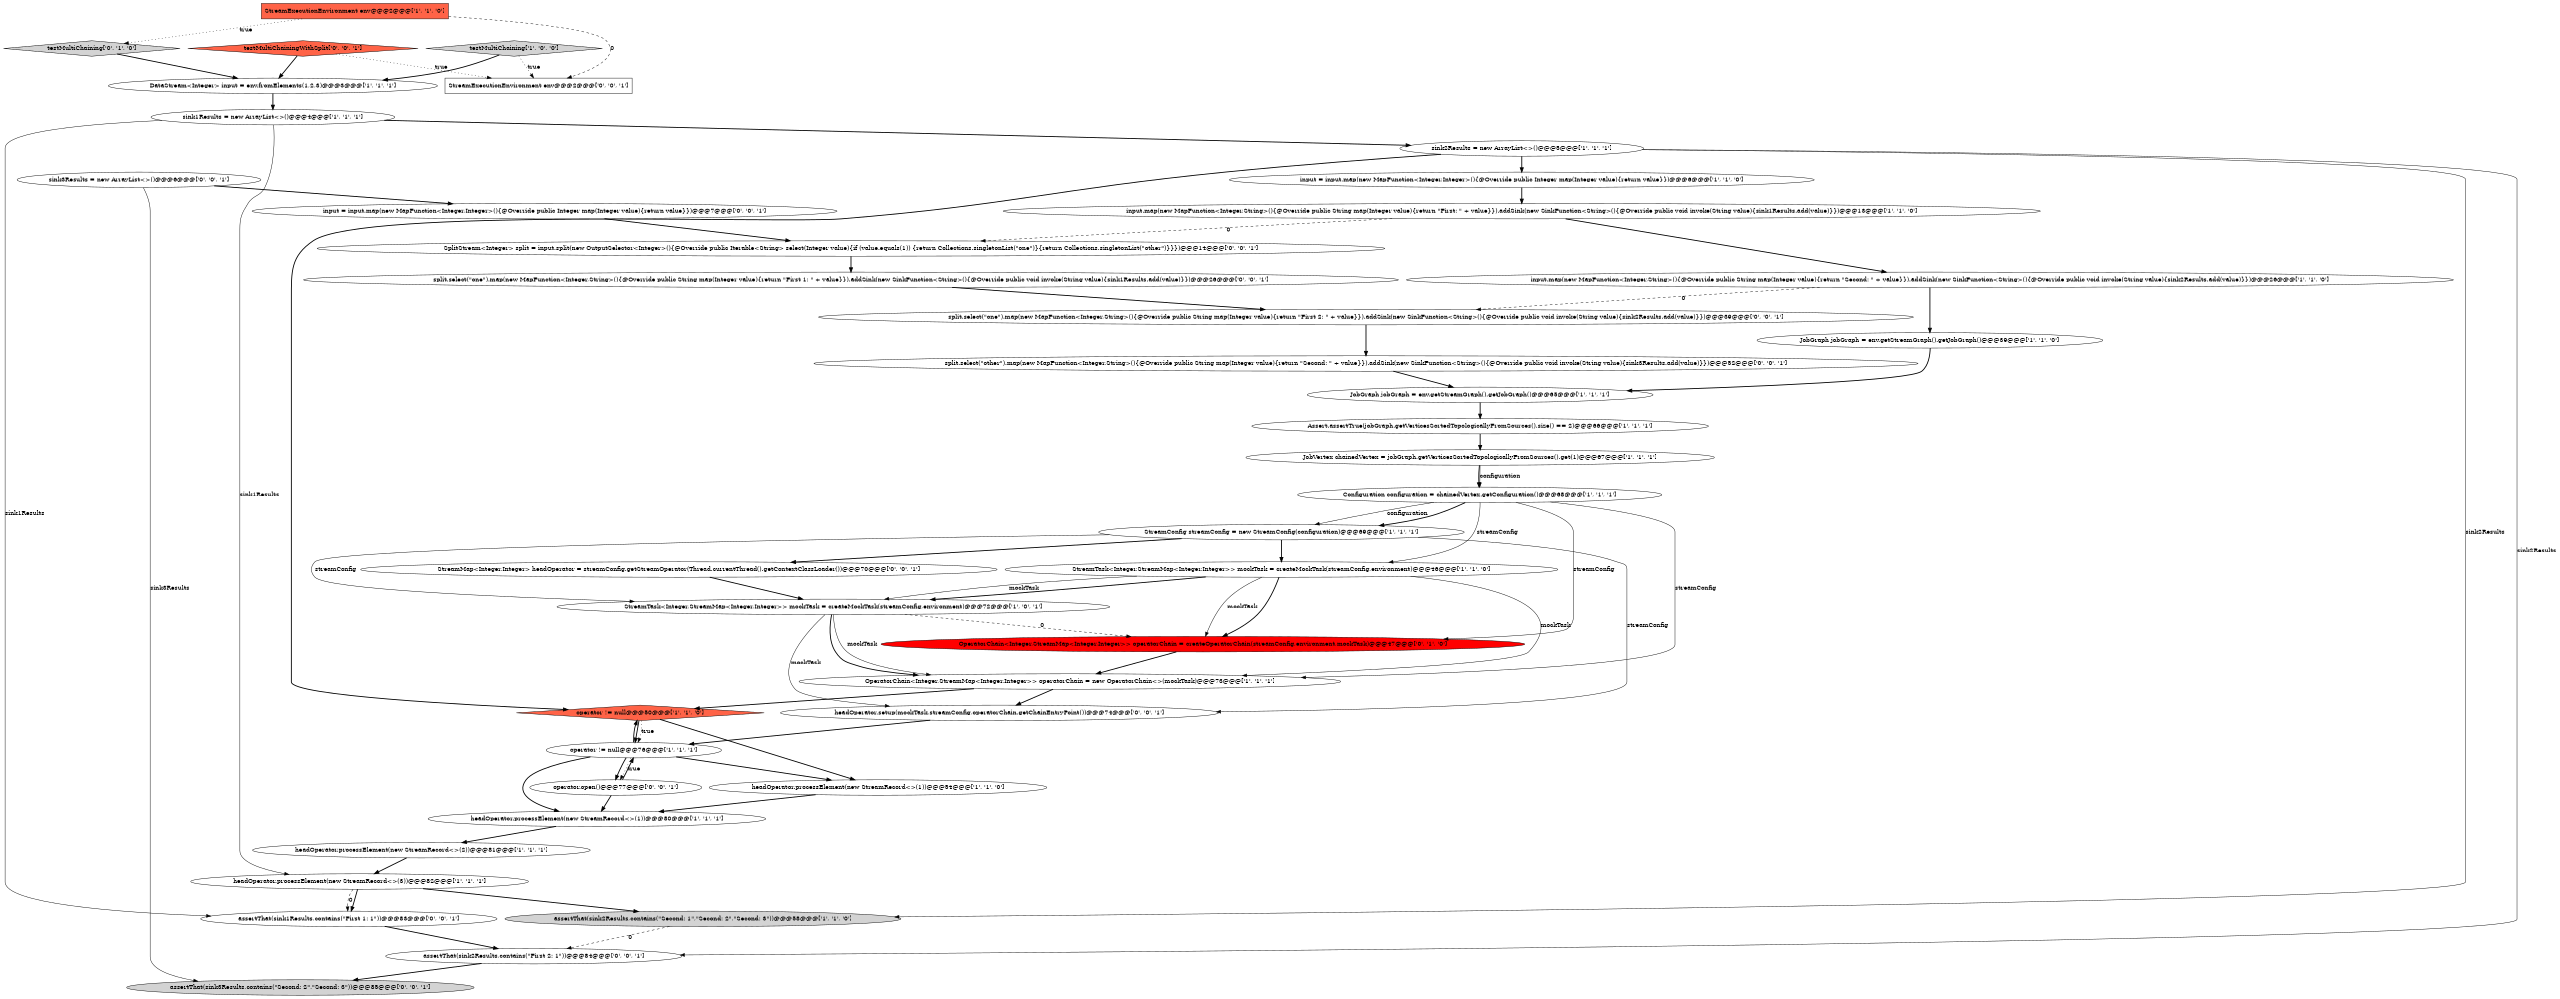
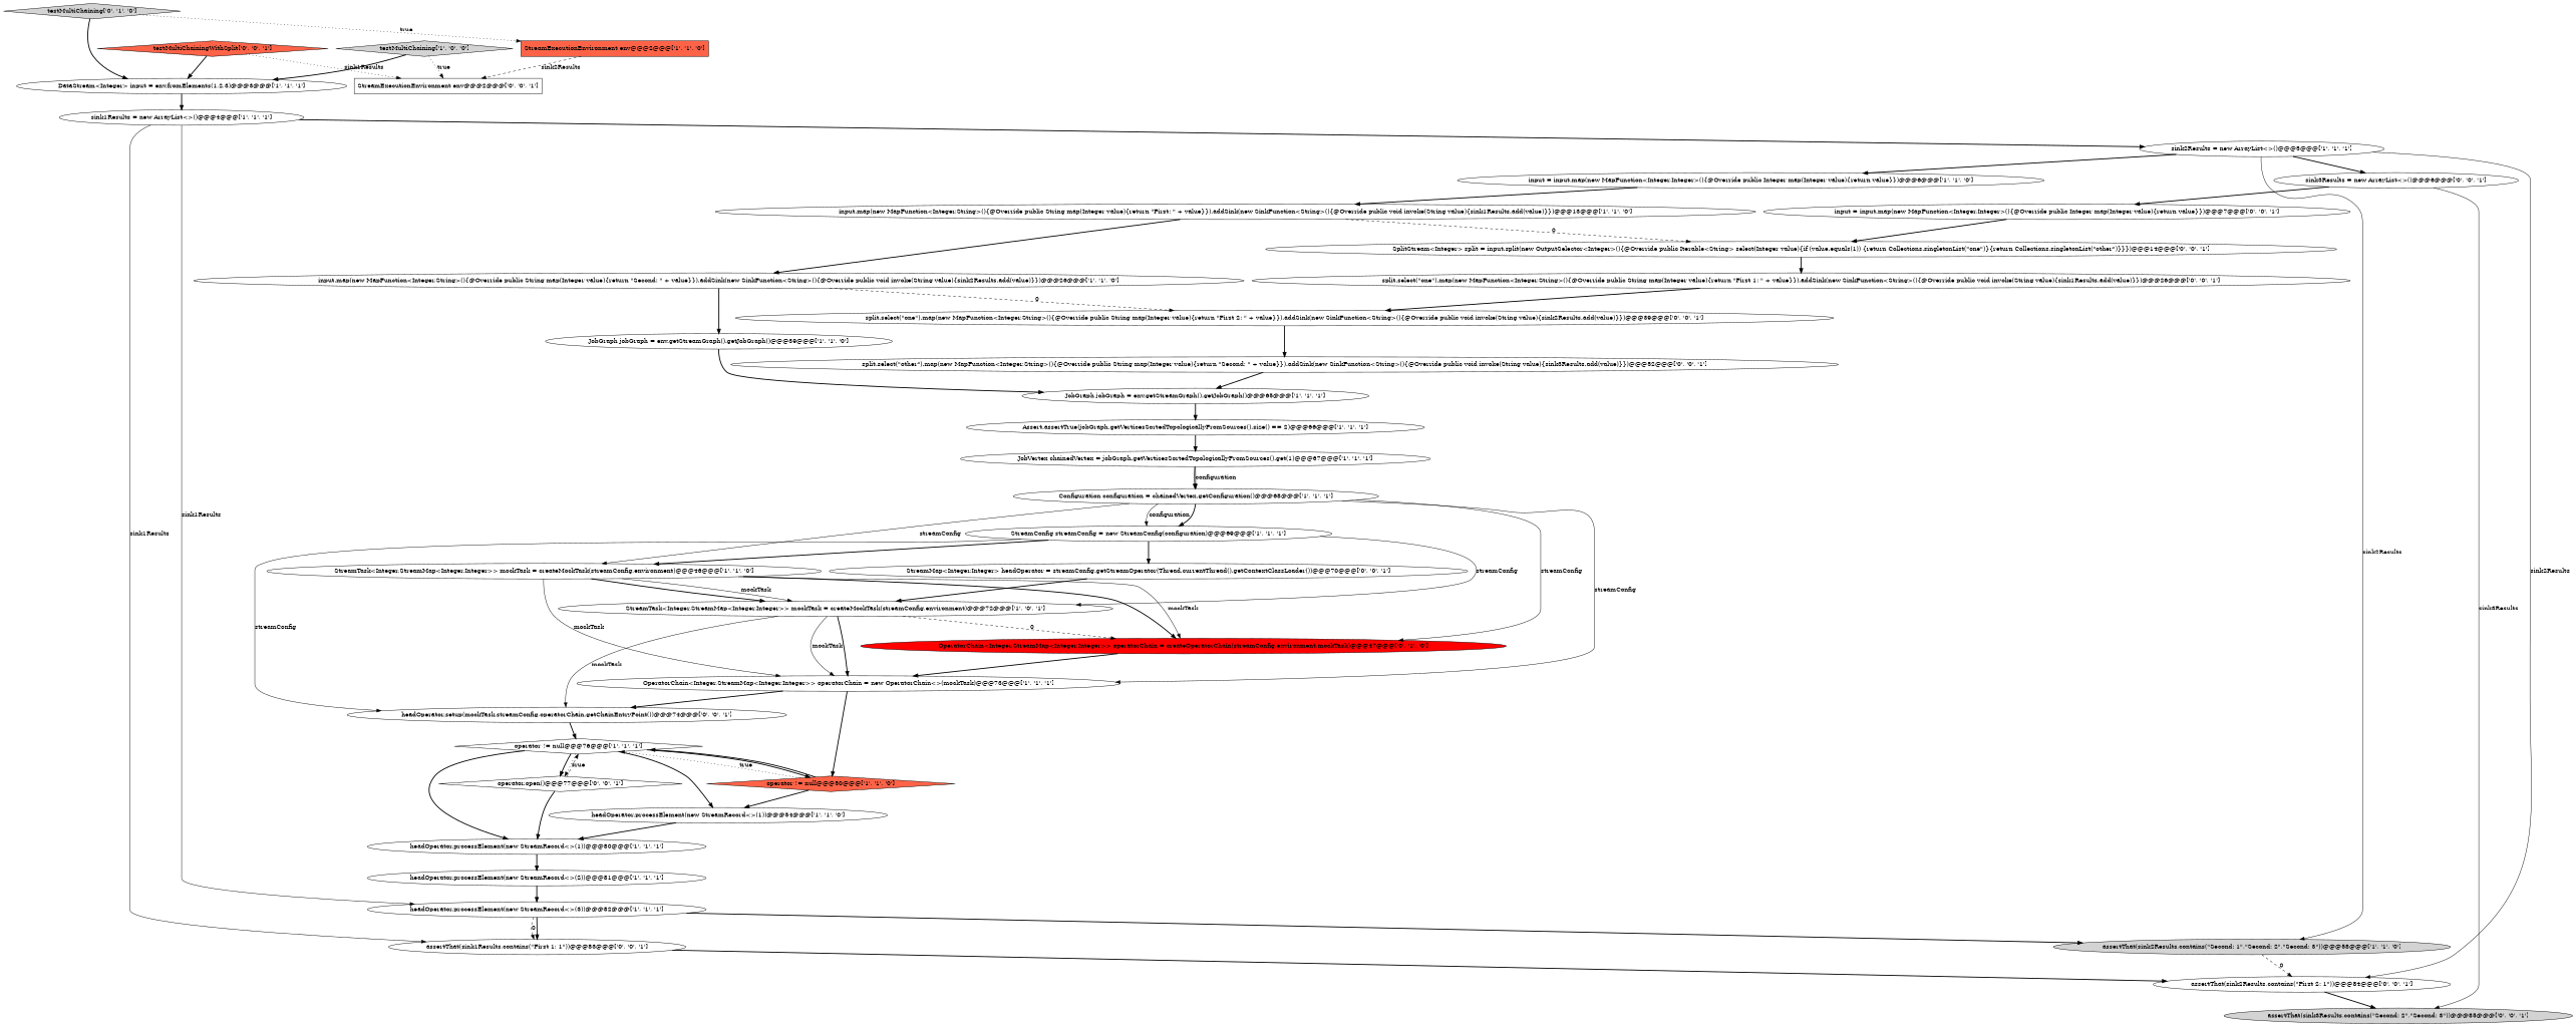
  digraph {
    node [fillcolor=white shape=ellipse style=filled]
    edge [style=bold]
    n1 [fillcolor=lightgray label="assertThat(sink3Results,contains(\"Second: 2\",\"Second: 3\"))@@@85@@@['0', '0', '1']"]
    n2 [label="StreamTask<Integer,StreamMap<Integer,Integer>> mockTask = createMockTask(streamConfig,environment)@@@72@@@['1', '0', '1']"]
    n3 [fillcolor=red label="OperatorChain<Integer,StreamMap<Integer,Integer>> operatorChain = createOperatorChain(streamConfig,environment,mockTask)@@@47@@@['0', '1', '0']"]
    n4 [label="OperatorChain<Integer,StreamMap<Integer,Integer>> operatorChain = new OperatorChain<>(mockTask)@@@73@@@['1', '1', '1']"]
    n5 [label="headOperator.setup(mockTask,streamConfig,operatorChain.getChainEntryPoint())@@@74@@@['0', '0', '1']"]
    n6 [fillcolor=tomato label="operator != null@@@50@@@['1', '1', '0']" shape=diamond]
-   n7 [label="operator != null@@@76@@@['1', '1', '1']"]
+   n7 [label="operator != null@@@76@@@['1', '1', '1']" shape=diamond]
    n8 [fillcolor=lightgray label="testMultiChaining['0', '1', '0']" shape=diamond]
    n9 [label="DataStream<Integer> input = env.fromElements(1,2,3)@@@3@@@['1', '1', '1']"]
    n10 [fillcolor=tomato label="StreamExecutionEnvironment env@@@2@@@['1', '1', '0']" shape=box]
    n11 [label="sink1Results = new ArrayList<>()@@@4@@@['1', '1', '1']"]
    n12 [label="StreamExecutionEnvironment env@@@2@@@['0', '0', '1']" shape=box]
    n13 [label="split.select(\"one\").map(new MapFunction<Integer,String>(){@Override public String map(Integer value){return \"First 2: \" + value}}).addSink(new SinkFunction<String>(){@Override public void invoke(String value){sink2Results.add(value)}})@@@39@@@['0', '0', '1']"]
    n14 [label="split.select(\"other\").map(new MapFunction<Integer,String>(){@Override public String map(Integer value){return \"Second: \" + value}}).addSink(new SinkFunction<String>(){@Override public void invoke(String value){sink3Results.add(value)}})@@@52@@@['0', '0', '1']"]
    n15 [label="JobGraph jobGraph = env.getStreamGraph().getJobGraph()@@@65@@@['1', '1', '1']"]
    n16 [label="assertThat(sink1Results,contains(\"First 1: 1\"))@@@83@@@['0', '0', '1']"]
    n17 [label="assertThat(sink2Results,contains(\"First 2: 1\"))@@@84@@@['0', '0', '1']"]
    n18 [label="StreamMap<Integer,Integer> headOperator = streamConfig.getStreamOperator(Thread.currentThread().getContextClassLoader())@@@70@@@['0', '0', '1']"]
    n19 [fillcolor=tomato label="testMultiChainingWithSplit['0', '0', '1']" shape=diamond]
    n20 [label="headOperator.processElement(new StreamRecord<>(1))@@@54@@@['1', '1', '0']"]
    n21 [label="headOperator.processElement(new StreamRecord<>(1))@@@80@@@['1', '1', '1']"]
    n22 [label="headOperator.processElement(new StreamRecord<>(2))@@@81@@@['1', '1', '1']"]
    n23 [label="Assert.assertTrue(jobGraph.getVerticesSortedTopologicallyFromSources().size() == 2)@@@66@@@['1', '1', '1']"]
    n24 [label="JobVertex chainedVertex = jobGraph.getVerticesSortedTopologicallyFromSources().get(1)@@@67@@@['1', '1', '1']"]
    n25 [label="Configuration configuration = chainedVertex.getConfiguration()@@@68@@@['1', '1', '1']"]
    n26 [label="input.map(new MapFunction<Integer,String>(){@Override public String map(Integer value){return \"First: \" + value}}).addSink(new SinkFunction<String>(){@Override public void invoke(String value){sink1Results.add(value)}})@@@13@@@['1', '1', '0']"]
    n27 [label="input.map(new MapFunction<Integer,String>(){@Override public String map(Integer value){return \"Second: \" + value}}).addSink(new SinkFunction<String>(){@Override public void invoke(String value){sink2Results.add(value)}})@@@26@@@['1', '1', '0']"]
    n28 [label="SplitStream<Integer> split = input.split(new OutputSelector<Integer>(){@Override public Iterable<String> select(Integer value){if (value.equals(1)) {return Collections.singletonList(\"one\")}{return Collections.singletonList(\"other\")}}})@@@14@@@['0', '0', '1']"]
    n29 [label="JobGraph jobGraph = env.getStreamGraph().getJobGraph()@@@39@@@['1', '1', '0']"]
    n30 [label="split.select(\"one\").map(new MapFunction<Integer,String>(){@Override public String map(Integer value){return \"First 1: \" + value}}).addSink(new SinkFunction<String>(){@Override public void invoke(String value){sink1Results.add(value)}})@@@26@@@['0', '0', '1']"]
    n31 [label="sink2Results = new ArrayList<>()@@@5@@@['1', '1', '1']"]
    n32 [label="headOperator.processElement(new StreamRecord<>(3))@@@82@@@['1', '1', '1']"]
    n33 [label="sink3Results = new ArrayList<>()@@@6@@@['0', '0', '1']"]
    n34 [fillcolor=lightgray label="assertThat(sink2Results,contains(\"Second: 1\",\"Second: 2\",\"Second: 3\"))@@@58@@@['1', '1', '0']"]
    n35 [label="input = input.map(new MapFunction<Integer,Integer>(){@Override public Integer map(Integer value){return value}})@@@6@@@['1', '1', '0']"]
    n36 [label="StreamConfig streamConfig = new StreamConfig(configuration)@@@69@@@['1', '1', '1']"]
    n37 [label="StreamTask<Integer,StreamMap<Integer,Integer>> mockTask = createMockTask(streamConfig,environment)@@@46@@@['1', '1', '0']"]
    n38 [label="input = input.map(new MapFunction<Integer,Integer>(){@Override public Integer map(Integer value){return value}})@@@7@@@['0', '0', '1']"]
-   n39 [label="operator.open()@@@77@@@['0', '0', '1']"]
+   n39 [label="operator.open()@@@77@@@['0', '0', '1']" shape=diamond]
    n40 [fillcolor=lightgray label="testMultiChaining['1', '0', '0']" shape=diamond]
    n2 -> n3 [label=0 style=dashed]
    n2 -> n4 [label=mockTask style=solid]
    n2 -> n4
    n2 -> n5 [label=mockTask style=solid]
    n3 -> n4
    n4 -> n5
    n4 -> n6
    n5 -> n7
    n6 -> n7
    n6 -> n7 [label=true style=dotted]
    n6 -> n20
    n7 -> n6
    n7 -> n20
    n7 -> n21
    n7 -> n39 [label=true style=dotted]
    n7 -> n39
    n8 -> n9
-   n10 -> n8 [label=true style=dotted]
+   n8 -> n10 [label=true style=dotted]
    n9 -> n11
-   n10 -> n12 [label=0 style=dashed]
+   n10 -> n12 [label=sink2Results style=dashed]
    n11 -> n16 [label=sink1Results style=solid]
    n11 -> n31
    n11 -> n32 [label=sink1Results style=solid]
    n13 -> n14
    n14 -> n15
    n15 -> n23
    n16 -> n17
    n17 -> n1
    n18 -> n2
    n19 -> n9
-   n19 -> n12 [label=true style=dotted]
+   n19 -> n12 [label=sink1Results style=dotted]
    n20 -> n21
    n21 -> n22
    n22 -> n32
    n23 -> n24
    n24 -> n25
    n24 -> n25 [label=configuration style=solid]
    n25 -> n3 [label=streamConfig style=solid]
    n25 -> n4 [label=streamConfig style=solid]
    n25 -> n36 [label=configuration style=solid]
    n25 -> n36
    n25 -> n37 [label=streamConfig style=solid]
    n26 -> n27
    n26 -> n28 [label=0 style=dashed]
    n27 -> n13 [label=0 style=dashed]
    n27 -> n29
    n28 -> n30
    n29 -> n15
    n30 -> n13
    n31 -> n17 [label=sink2Results style=solid]
-   n31 -> n6
+   n31 -> n33
    n31 -> n34 [label=sink2Results style=solid]
    n31 -> n35
    n32 -> n16
    n32 -> n16 [label=0 style=dashed]
    n32 -> n34
    n33 -> n1 [label=sink3Results style=solid]
    n33 -> n38
    n34 -> n17 [label=0 style=dashed]
    n35 -> n26
    n36 -> n2 [label=streamConfig style=solid]
    n36 -> n5 [label=streamConfig style=solid]
    n36 -> n18
    n36 -> n37
    n37 -> n2 [label=mockTask style=solid]
    n37 -> n2
    n37 -> n3 [label=mockTask style=solid]
    n37 -> n3
    n37 -> n4 [label=mockTask style=solid]
    n38 -> n28
-   n39 -> n7
+   n39 -> n7 [style=dashed]
    n39 -> n21
    n40 -> n9
    n40 -> n12 [label=true style=dotted]
  }
